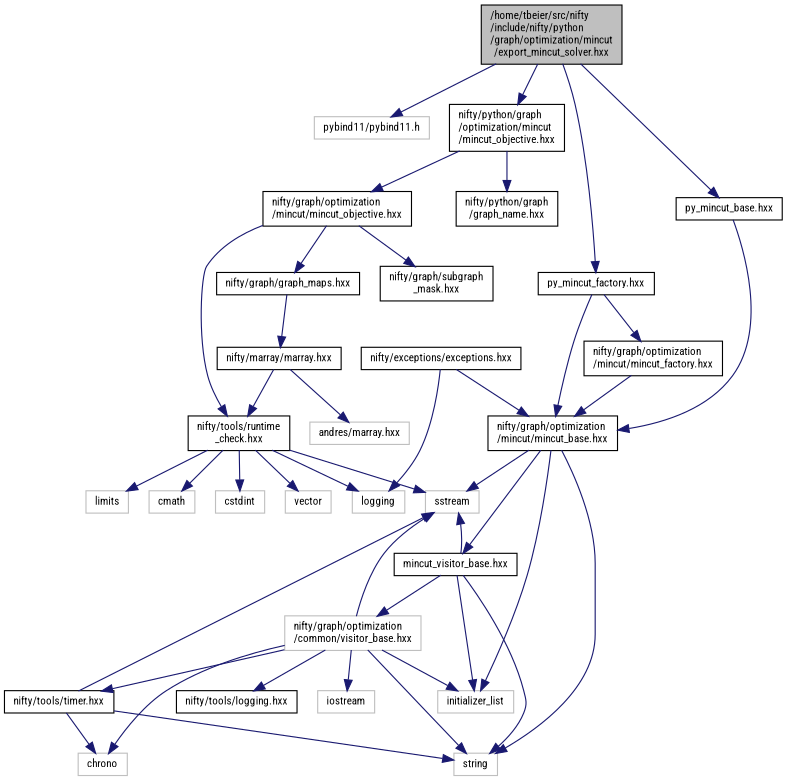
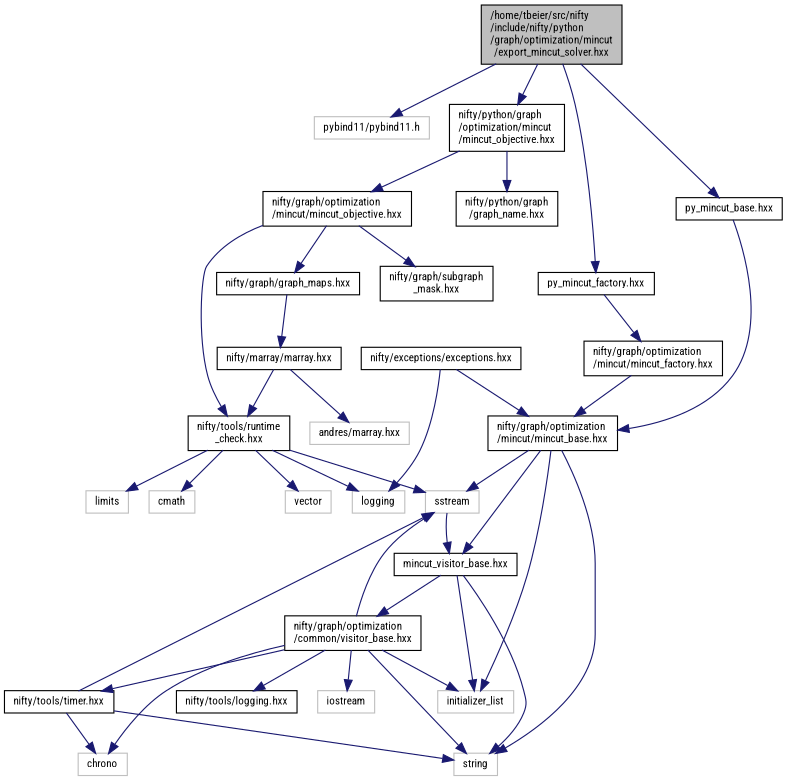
  digraph {
    fontname="Roboto Condensed"
    node [color=black fillcolor=white fontname="Roboto Condensed" fontsize=10 shape=record style=filled]
    edge [color=midnightblue fontname="Roboto Condensed" fontsize=10 labelfontname=Helvetica labelfontsize=10 style=solid]
    n1 [fillcolor=grey75 fontcolor=black height=0.2 label="/home/tbeier/src/nifty\l/include/nifty/python\l/graph/optimization/mincut\l/export_mincut_solver.hxx" width=0.4]
    n2 [color=grey75 height=0.2 label="pybind11/pybind11.h" width=0.4]
    n3 [height=0.2 label="nifty/python/graph\l/optimization/mincut\l/mincut_objective.hxx" width=0.4]
    n4 [height=0.2 label="py_mincut_factory.hxx" width=0.4]
    n5 [height=0.2 label="py_mincut_base.hxx" width=0.4]
    n6 [height=0.2 label="nifty/graph/optimization\l/mincut/mincut_objective.hxx" width=0.4]
    n7 [height=0.2 label="nifty/python/graph\l/graph_name.hxx" width=0.4]
    n8 [height=0.2 label="nifty/graph/optimization\l/mincut/mincut_base.hxx" width=0.4]
    n9 [height=0.2 label="nifty/graph/optimization\l/mincut/mincut_factory.hxx" width=0.4]
    n10 [height=0.2 label="nifty/tools/runtime\l_check.hxx" width=0.4]
    n11 [height=0.2 label="nifty/graph/subgraph\l_mask.hxx" width=0.4]
    n12 [height=0.2 label="nifty/graph/graph_maps.hxx" width=0.4]
-   n13 [color=grey75 height=0.2 label=cstdint width=0.4]
    n14 [color=grey75 height=0.2 label=logging width=0.4]
    n15 [color=grey75 height=0.2 label=sstream width=0.4]
    n16 [color=grey75 height=0.2 label=vector width=0.4]
    n17 [color=grey75 height=0.2 label=limits width=0.4]
    n18 [color=grey75 height=0.2 label=cmath width=0.4]
    n19 [height=0.2 label="nifty/marray/marray.hxx" width=0.4]
    n20 [color=grey75 height=0.2 label="andres/marray.hxx" width=0.4]
    n21 [color=grey75 height=0.2 label=string width=0.4]
    n22 [color=grey75 height=0.2 label=initializer_list width=0.4]
    n23 [height=0.2 label="mincut_visitor_base.hxx" width=0.4]
    n24 [height=0.2 label="nifty/exceptions/exceptions.hxx" width=0.4]
-   n25 [color=grey75 height=0.2 label="nifty/graph/optimization\l/common/visitor_base.hxx" width=0.4]
+   n25 [height=0.2 label="nifty/graph/optimization\l/common/visitor_base.hxx" width=0.4]
    n26 [color=grey75 height=0.2 label=iostream width=0.4]
    n27 [color=grey75 height=0.2 label=chrono width=0.4]
    n28 [height=0.2 label="nifty/tools/timer.hxx" width=0.4]
    n29 [height=0.2 label="nifty/tools/logging.hxx" width=0.4]
    n1 -> n2
    n1 -> n3
    n1 -> n4
    n1 -> n5
    n3 -> n6
    n3 -> n7
-   n4 -> n8
    n4 -> n9
    n5 -> n8
    n6 -> n10
    n6 -> n11
    n6 -> n12
    n8 -> n15
    n8 -> n21
    n8 -> n22
    n8 -> n23
    n9 -> n8
-   n10 -> n13
    n10 -> n14
    n10 -> n15
    n10 -> n16
    n10 -> n17
    n10 -> n18
    n12 -> n19
    n19 -> n10
    n19 -> n20
-   n23 -> n15
+   n15 -> n23
    n23 -> n21
    n23 -> n22
    n23 -> n25
    n24 -> n8
    n24 -> n14
    n25 -> n15
    n25 -> n21
    n25 -> n22
    n25 -> n26
    n25 -> n27
    n25 -> n28
    n25 -> n29
    n28 -> n15
    n28 -> n21
    n28 -> n27
  }
